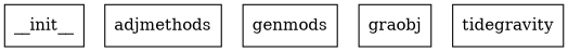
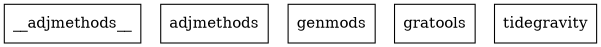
  digraph {
    rankdir=BT
    node [shape=box]
-   n1 [label=__init__]
+   n1 [label=__adjmethods__]
    n2 [label=adjmethods]
    n3 [label=genmods]
-   n4 [label=graobj]
+   n5 [label=gratools]
    n6 [label=tidegravity]
  }
